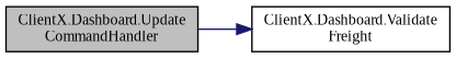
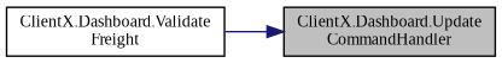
  digraph {
    rankdir=LR
    fontname="Liberation Serif"
    node [color=black fontname="Liberation Serif" fontsize=10 shape=record style=filled]
    n1 [fillcolor=grey75 fontcolor=black height=0.2 label="ClientX.Dashboard.Update\lCommandHandler" width=0.4]
    n2 [fillcolor=white height=0.2 label="ClientX.Dashboard.Validate\lFreight" width=0.4]
-   n1 -> n2 [color=midnightblue fontname="Liberation Serif" fontsize=10 labelfontname=Helvetica labelfontsize=10 style=solid]
+   n2 -> n1 [color=midnightblue fontname="Liberation Serif" fontsize=10 labelfontname=Helvetica labelfontsize=10 style=solid]
  }
